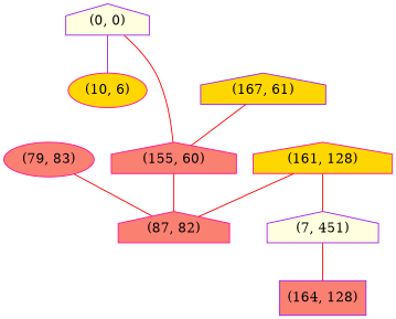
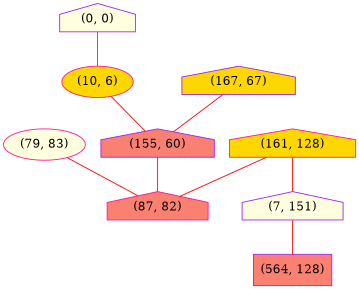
  graph {
    node [color=purple fillcolor=salmon shape=house style=filled]
    edge [color=red weight=1]
    "(10, 6)" [color=deeppink fillcolor=gold shape=ellipse]
    "(0, 0)" [fillcolor=lightyellow]
-   "(155, 60)" [color=deeppink]
+   "(155, 60)"
    "(87, 82)" [color=deeppink]
-   "(79, 83)" [color=deeppink shape=ellipse]
+   "(79, 83)" [color=deeppink fillcolor=lightyellow shape=ellipse]
    "(161, 128)" [color=deeppink fillcolor=gold]
-   "(7, 151)" [fillcolor=lightyellow label="(7, 451)"]
-   "(164, 128)" [shape=box]
-   "(167, 61)" [fillcolor=gold]
-   "(0, 0)" -- "(155, 60)"
+   "(7, 151)" [fillcolor=lightyellow]
+   "(164, 128)" [shape=box label="(564, 128)"]
+   "(167, 61)" [fillcolor=gold label="(167, 67)"]
+   "(10, 6)" -- "(155, 60)"
    "(0, 0)" -- "(10, 6)" [color=purple weight=4]
    "(155, 60)" -- "(87, 82)"
    "(79, 83)" -- "(87, 82)"
    "(161, 128)" -- "(87, 82)"
    "(161, 128)" -- "(7, 151)"
    "(7, 151)" -- "(164, 128)"
    "(167, 61)" -- "(155, 60)"
  }
